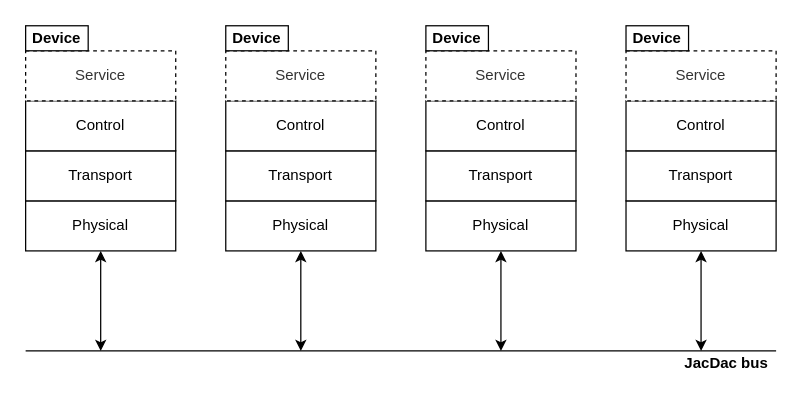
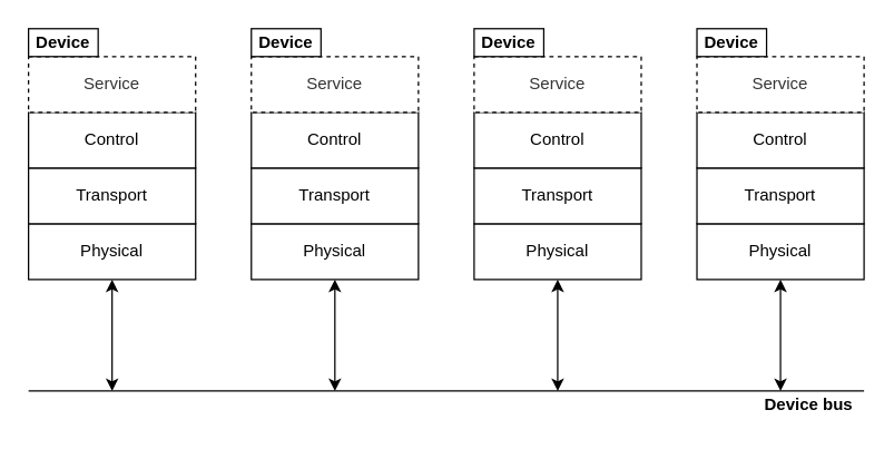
  <mxCell id="0" />
  <mxCell id="1" parent="0" />
  <mxCell id="2" value="Physical" style="rounded=0;whiteSpace=wrap;html=1;" parent="1" vertex="1"><mxGeometry x="20" y="160" width="120" height="40" as="geometry" /></mxCell>
  <mxCell id="3" value="Transport" style="rounded=0;whiteSpace=wrap;html=1;" parent="1" vertex="1"><mxGeometry x="20" y="120" width="120" height="40" as="geometry" /></mxCell>
  <mxCell id="4" value="Control" style="rounded=0;whiteSpace=wrap;html=1;" parent="1" vertex="1"><mxGeometry x="20" y="80" width="120" height="40" as="geometry" /></mxCell>
  <mxCell id="5" value="Service" style="rounded=0;whiteSpace=wrap;html=1;dashed=1;fillColor=#FFFFFF;strokeColor=#000000;fontColor=#333333;" parent="1" vertex="1"><mxGeometry x="20" y="40" width="120" height="40" as="geometry" /></mxCell>
  <mxCell id="6" value="" style="endArrow=classic;startArrow=classic;html=1;entryX=0.5;entryY=1;entryDx=0;entryDy=0;" parent="1" target="2" edge="1"><mxGeometry width="50" height="50" relative="1" as="geometry"><mxPoint x="80" y="280" as="sourcePoint" /><mxPoint x="130" y="280" as="targetPoint" /></mxGeometry></mxCell>
  <mxCell id="7" value="" style="endArrow=none;html=1;" parent="1" edge="1"><mxGeometry width="50" height="50" relative="1" as="geometry"><mxPoint x="20" y="280" as="sourcePoint" /><mxPoint x="620" y="280" as="targetPoint" /></mxGeometry></mxCell>
  <mxCell id="8" value="Physical" style="rounded=0;whiteSpace=wrap;html=1;" parent="1" vertex="1"><mxGeometry x="180" y="160" width="120" height="40" as="geometry" /></mxCell>
  <mxCell id="9" value="Transport" style="rounded=0;whiteSpace=wrap;html=1;" parent="1" vertex="1"><mxGeometry x="180" y="120" width="120" height="40" as="geometry" /></mxCell>
  <mxCell id="10" value="Control" style="rounded=0;whiteSpace=wrap;html=1;" parent="1" vertex="1"><mxGeometry x="180" y="80" width="120" height="40" as="geometry" /></mxCell>
  <mxCell id="11" value="Service" style="rounded=0;whiteSpace=wrap;html=1;dashed=1;fillColor=#FFFFFF;strokeColor=#000000;fontColor=#333333;" parent="1" vertex="1"><mxGeometry x="180" y="40" width="120" height="40" as="geometry" /></mxCell>
  <mxCell id="12" value="" style="endArrow=classic;startArrow=classic;html=1;entryX=0.5;entryY=1;entryDx=0;entryDy=0;" parent="1" target="8" edge="1"><mxGeometry width="50" height="50" relative="1" as="geometry"><mxPoint x="240" y="280" as="sourcePoint" /><mxPoint x="290" y="280" as="targetPoint" /></mxGeometry></mxCell>
  <mxCell id="13" value="Physical" style="rounded=0;whiteSpace=wrap;html=1;" parent="1" vertex="1"><mxGeometry x="340" y="160" width="120" height="40" as="geometry" /></mxCell>
  <mxCell id="14" value="Transport" style="rounded=0;whiteSpace=wrap;html=1;" parent="1" vertex="1"><mxGeometry x="340" y="120" width="120" height="40" as="geometry" /></mxCell>
  <mxCell id="15" value="Control" style="rounded=0;whiteSpace=wrap;html=1;" parent="1" vertex="1"><mxGeometry x="340" y="80" width="120" height="40" as="geometry" /></mxCell>
  <mxCell id="16" value="Service" style="rounded=0;whiteSpace=wrap;html=1;dashed=1;fillColor=#FFFFFF;strokeColor=#000000;fontColor=#333333;" parent="1" vertex="1"><mxGeometry x="340" y="40" width="120" height="40" as="geometry" /></mxCell>
  <mxCell id="17" value="" style="endArrow=classic;startArrow=classic;html=1;entryX=0.5;entryY=1;entryDx=0;entryDy=0;" parent="1" target="13" edge="1"><mxGeometry width="50" height="50" relative="1" as="geometry"><mxPoint x="400" y="280" as="sourcePoint" /><mxPoint x="450" y="280" as="targetPoint" /></mxGeometry></mxCell>
  <mxCell id="18" value="Physical" style="rounded=0;whiteSpace=wrap;html=1;" parent="1" vertex="1"><mxGeometry x="500" y="160" width="120" height="40" as="geometry" /></mxCell>
  <mxCell id="19" value="Transport" style="rounded=0;whiteSpace=wrap;html=1;" parent="1" vertex="1"><mxGeometry x="500" y="120" width="120" height="40" as="geometry" /></mxCell>
  <mxCell id="20" value="Control" style="rounded=0;whiteSpace=wrap;html=1;" parent="1" vertex="1"><mxGeometry x="500" y="80" width="120" height="40" as="geometry" /></mxCell>
  <mxCell id="21" value="Service" style="rounded=0;whiteSpace=wrap;html=1;dashed=1;fillColor=#FFFFFF;strokeColor=#000000;fontColor=#333333;" parent="1" vertex="1"><mxGeometry x="500" y="40" width="120" height="40" as="geometry" /></mxCell>
  <mxCell id="22" value="" style="endArrow=classic;startArrow=classic;html=1;entryX=0.5;entryY=1;entryDx=0;entryDy=0;" parent="1" target="18" edge="1"><mxGeometry width="50" height="50" relative="1" as="geometry"><mxPoint x="560" y="280" as="sourcePoint" /><mxPoint x="610" y="280" as="targetPoint" /></mxGeometry></mxCell>
- <mxCell id="23" value="&lt;b&gt;JacDac bus&lt;/b&gt;" style="text;html=1;align=center;verticalAlign=middle;resizable=0;points=[];autosize=1;" parent="1" vertex="1"><mxGeometry x="540" y="280" width="80" height="20" as="geometry" /></mxCell>
+ <mxCell id="23" value="&lt;b&gt;Device bus&lt;/b&gt;" style="text;html=1;align=center;verticalAlign=middle;resizable=0;points=[];autosize=1;" parent="1" vertex="1"><mxGeometry x="540" y="280" width="80" height="20" as="geometry" /></mxCell>
  <mxCell id="24" value="Device" style="rounded=0;whiteSpace=wrap;html=1;fontStyle=1" vertex="1" parent="1"><mxGeometry x="20" y="20" width="50" height="20" as="geometry" /></mxCell>
  <mxCell id="25" value="Device" style="rounded=0;whiteSpace=wrap;html=1;fontStyle=1" vertex="1" parent="1"><mxGeometry x="180" y="20" width="50" height="20" as="geometry" /></mxCell>
  <mxCell id="26" value="Device" style="rounded=0;whiteSpace=wrap;html=1;fontStyle=1" vertex="1" parent="1"><mxGeometry x="340" y="20" width="50" height="20" as="geometry" /></mxCell>
  <mxCell id="27" value="Device" style="rounded=0;whiteSpace=wrap;html=1;fontStyle=1" vertex="1" parent="1"><mxGeometry x="500" y="20" width="50" height="20" as="geometry" /></mxCell>
